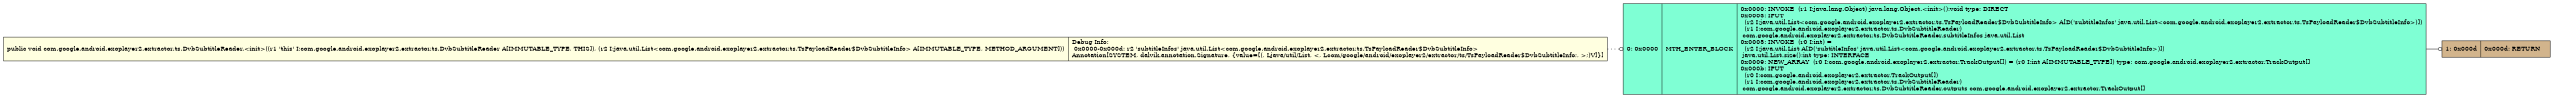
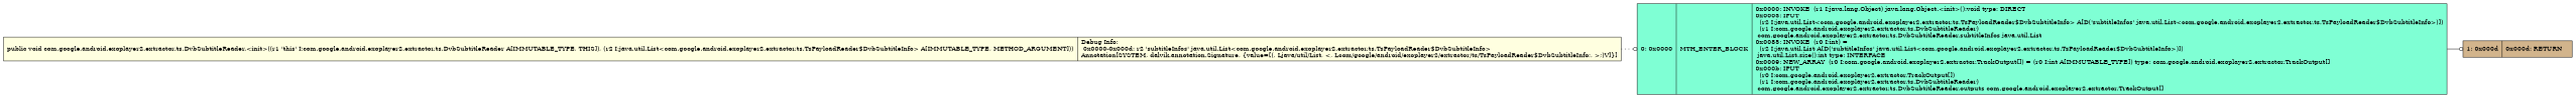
  digraph {
    rankdir=LR
    node [shape=record style=filled]
    edge [arrowhead=odot]
-   n1 [label="{0\:\ 0x0000|MTH_ENTER_BLOCK\l|0x0000: INVOKE  (r1 I:java.lang.Object) java.lang.Object.\<init\>():void type: DIRECT \l0x0003: IPUT  \l  (r2 I:java.util.List\<com.google.android.exoplayer2.extractor.ts.TsPayloadReader$DvbSubtitleInfo\> A[D('subtitleInfos' java.util.List\<com.google.android.exoplayer2.extractor.ts.TsPayloadReader$DvbSubtitleInfo\>)])\l  (r1 I:com.google.android.exoplayer2.extractor.ts.DvbSubtitleReader)\l com.google.android.exoplayer2.extractor.ts.DvbSubtitleReader.subtitleInfos java.util.List \l0x0005: INVOKE  (r0 I:int) = \l  (r2 I:java.util.List A[D('subtitleInfos' java.util.List\<com.google.android.exoplayer2.extractor.ts.TsPayloadReader$DvbSubtitleInfo\>)])\l java.util.List.size():int type: INTERFACE \l0x0009: NEW_ARRAY  (r0 I:com.google.android.exoplayer2.extractor.TrackOutput[]) = (r0 I:int A[IMMUTABLE_TYPE]) type: com.google.android.exoplayer2.extractor.TrackOutput[] \l0x000b: IPUT  \l  (r0 I:com.google.android.exoplayer2.extractor.TrackOutput[])\l  (r1 I:com.google.android.exoplayer2.extractor.ts.DvbSubtitleReader)\l com.google.android.exoplayer2.extractor.ts.DvbSubtitleReader.outputs com.google.android.exoplayer2.extractor.TrackOutput[] \l}" fillcolor=aquamarine]
+   n1 [label="{0\:\ 0x0000|MTH_ENTER_BLOCK\l|0x0000: INVOKE  (r1 I:java.lang.Object) java.lang.Object.\<init\>():void type: DIRECT \l0x0003: IPUT  \l  (r2 I:java.util.List\<com.google.android.exoplayer2.extractor.ts.TsPayloadReader$DvbSubtitleInfo\> A[D('subtitleInfos' java.util.List\<com.google.android.exoplayer2.extractor.ts.TsPayloadReader$DvbSubtitleInfo\>)])\l  (r1 I:com.google.android.exoplayer2.extractor.ts.DvbSubtitleReader)\l com.google.android.exoplayer2.extractor.ts.DvbSubtitleReader.subtitleInfos java.util.List \l0x0085: INVOKE  (r0 I:int) = \l  (r2 I:java.util.List A[D('subtitleInfos' java.util.List\<com.google.android.exoplayer2.extractor.ts.TsPayloadReader$DvbSubtitleInfo\>)])\l java.util.List.size():int type: INTERFACE \l0x0009: NEW_ARRAY  (r0 I:com.google.android.exoplayer2.extractor.TrackOutput[]) = (r0 I:int A[IMMUTABLE_TYPE]) type: com.google.android.exoplayer2.extractor.TrackOutput[] \l0x000b: IPUT  \l  (r0 I:com.google.android.exoplayer2.extractor.TrackOutput[])\l  (r1 I:com.google.android.exoplayer2.extractor.ts.DvbSubtitleReader)\l com.google.android.exoplayer2.extractor.ts.DvbSubtitleReader.outputs com.google.android.exoplayer2.extractor.TrackOutput[] \l}" fillcolor=aquamarine]
    n2 [label="{1\:\ 0x000d|0x000d: RETURN   \l}" fillcolor=tan]
    n3 [label="{public void com.google.android.exoplayer2.extractor.ts.DvbSubtitleReader.\<init\>((r1 'this' I:com.google.android.exoplayer2.extractor.ts.DvbSubtitleReader A[IMMUTABLE_TYPE, THIS]), (r2 I:java.util.List\<com.google.android.exoplayer2.extractor.ts.TsPayloadReader$DvbSubtitleInfo\> A[IMMUTABLE_TYPE, METHOD_ARGUMENT]))  | Debug Info:\l  0x0000\-0x000d: r2 'subtitleInfos' java.util.List\<com.google.android.exoplayer2.extractor.ts.TsPayloadReader$DvbSubtitleInfo\>\lAnnotation[SYSTEM, dalvik.annotation.Signature, \{value=[(, Ljava\/util\/List, \<, Lcom\/google\/android\/exoplayer2\/extractor\/ts\/TsPayloadReader$DvbSubtitleInfo;, \>;)V]\}]\l}" fillcolor=lightyellow]
    n1 -> n2 [style=solid]
    n3 -> n1 [style=dotted]
  }
